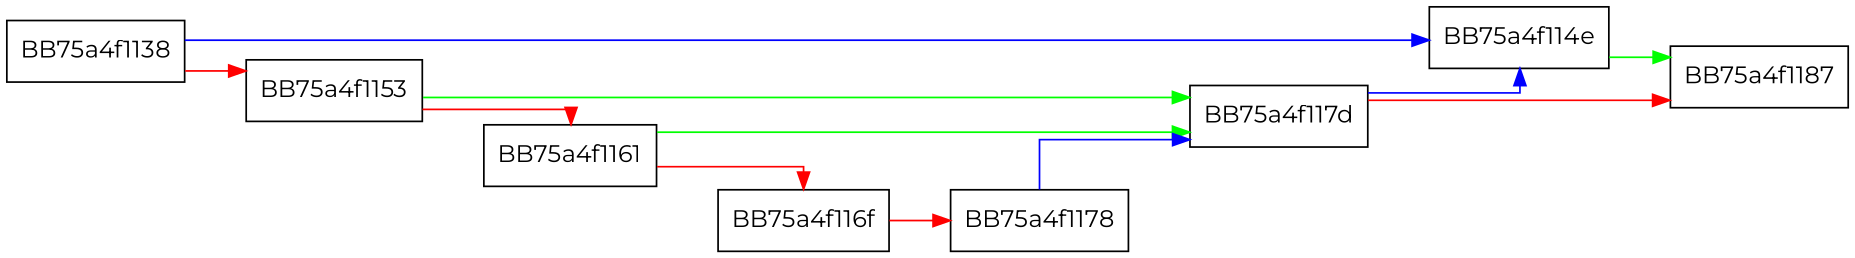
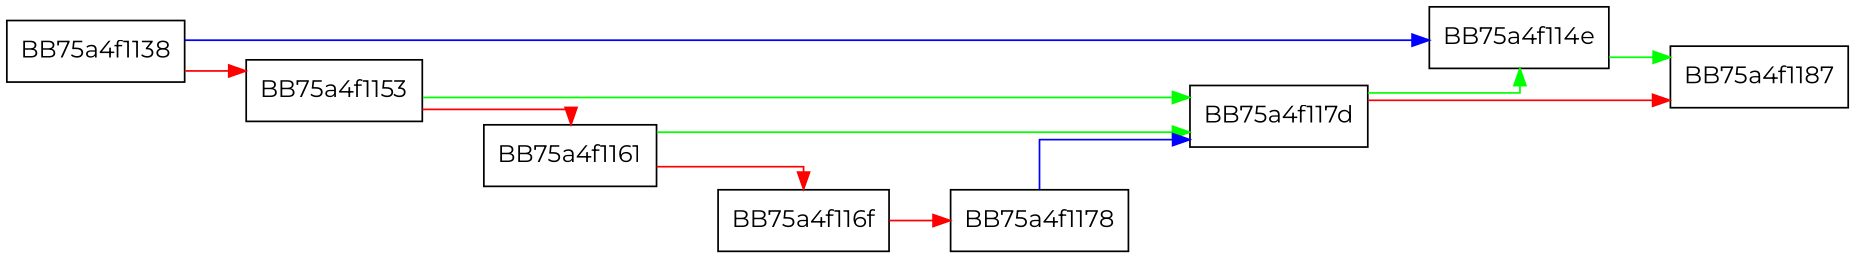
  digraph {
    fontname=Montserrat
    rankdir=LR
    splines=ortho
    node [fontname=Montserrat shape=box]
    edge [color=red fontname=Montserrat]
    BB75a4f1138
    BB75a4f114e
    BB75a4f1153
    BB75a4f1187
    BB75a4f117d
    BB75a4f1161
    BB75a4f116f
    BB75a4f1178
    BB75a4f1138 -> BB75a4f114e [color=blue]
    BB75a4f1138 -> BB75a4f1153
    BB75a4f114e -> BB75a4f1187 [color=green]
    BB75a4f1153 -> BB75a4f117d [color=green]
    BB75a4f1153 -> BB75a4f1161
-   BB75a4f117d -> BB75a4f114e [color=blue]
+   BB75a4f117d -> BB75a4f114e [color=green]
    BB75a4f117d -> BB75a4f1187
    BB75a4f1161 -> BB75a4f117d [color=green]
    BB75a4f1161 -> BB75a4f116f
    BB75a4f116f -> BB75a4f1178
    BB75a4f1178 -> BB75a4f117d [color=blue]
  }
